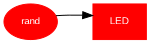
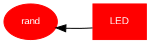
  digraph {
    rankdir=RL
    node [color=red fontcolor="#ffffff" fontname=Arial fontsize=10 style=filled]
    LED [shape=rect]
    rand [shape=oval]
-   rand -> LED [arrowhead=normal style=solid]
+   LED -> rand [arrowhead=normal style=solid]
  }
